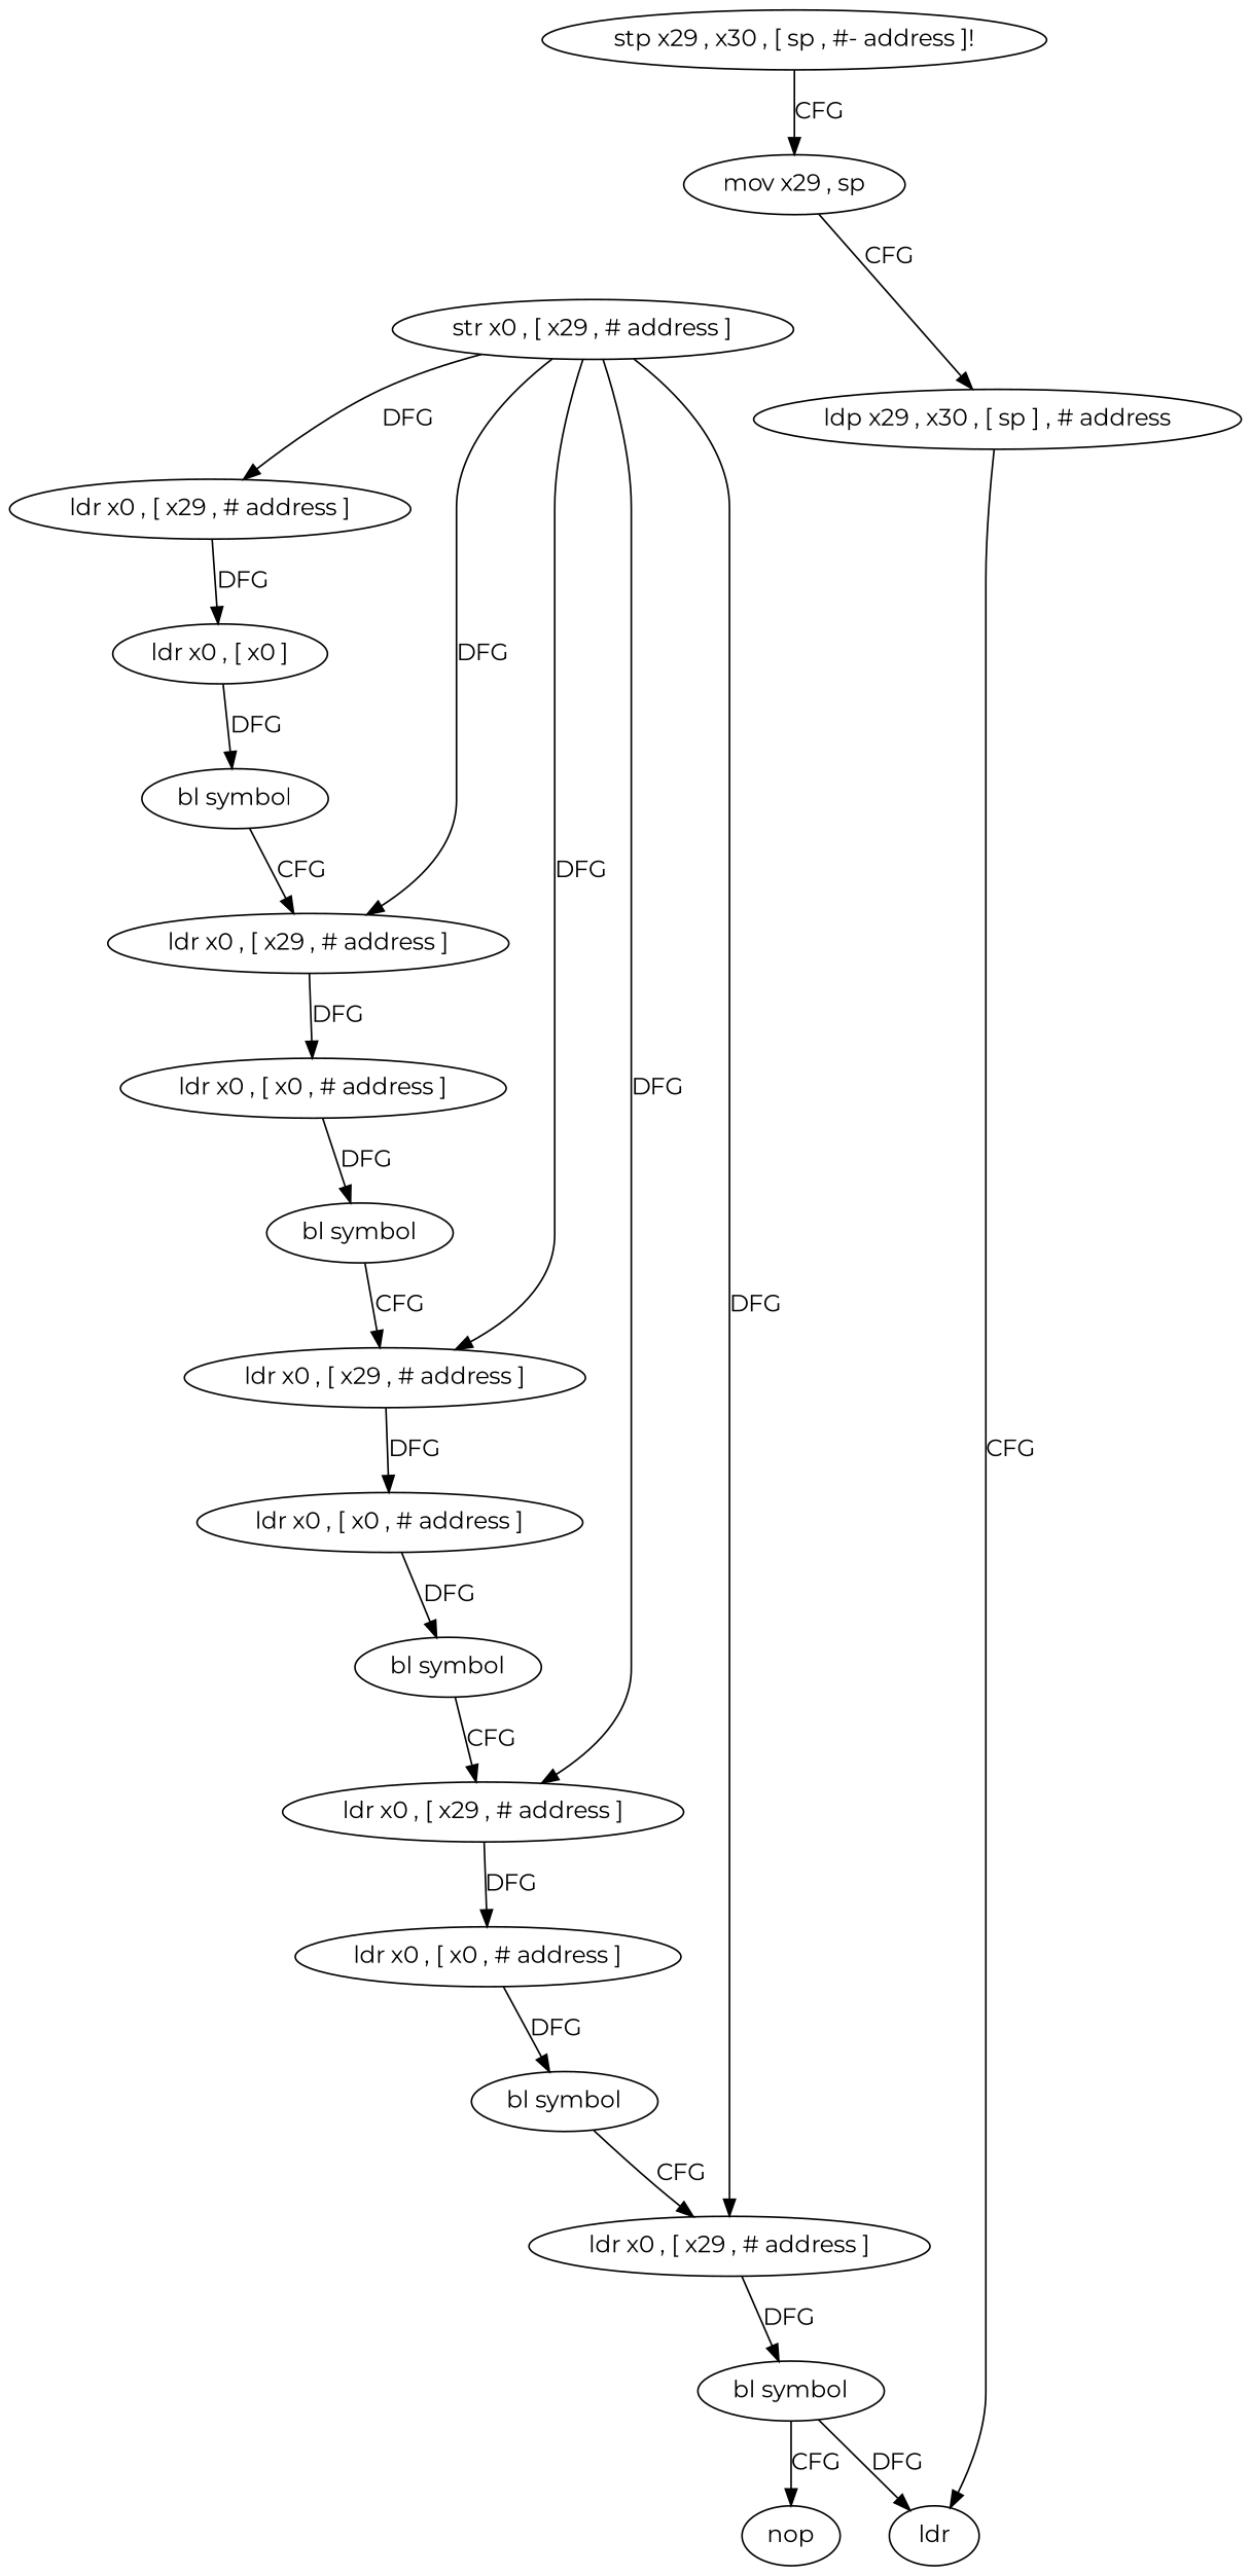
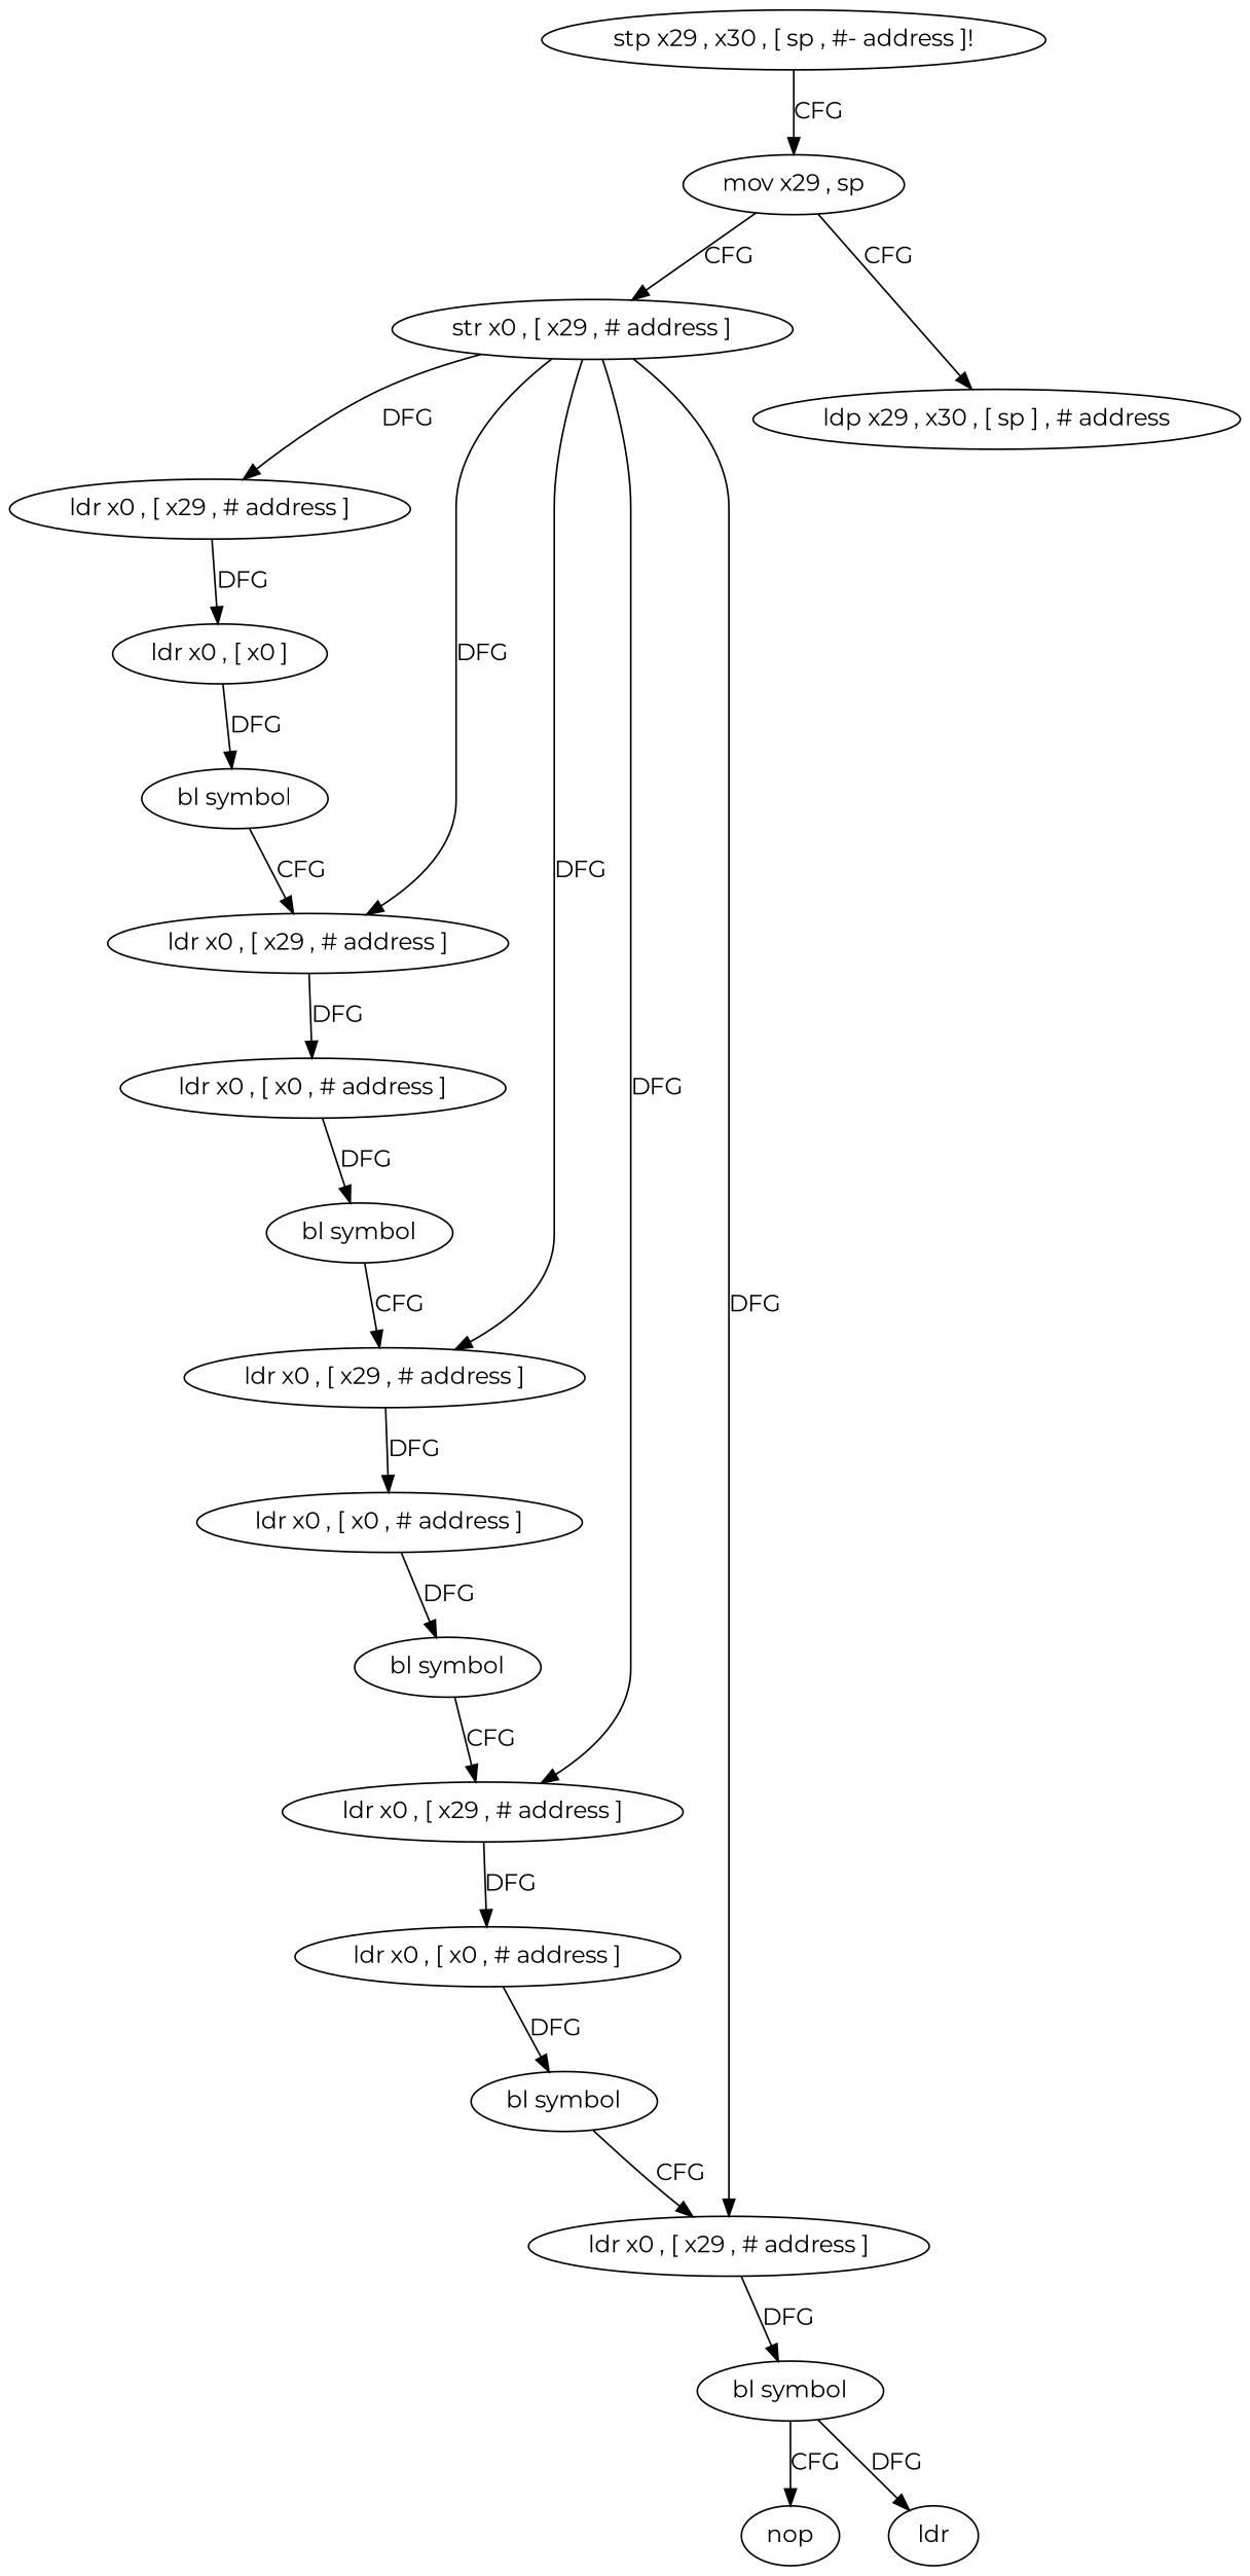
  digraph {
    fontname=Montserrat
    node [fontname=Montserrat]
    edge [fontname=Montserrat]
    n1 [label="stp x29 , x30 , [ sp , #- address ]!"]
    n2 [label="mov x29 , sp"]
    n3 [label="str x0 , [ x29 , # address ]"]
    n4 [label="ldp x29 , x30 , [ sp ] , # address"]
    n5 [label="ldr x0 , [ x29 , # address ]"]
    n6 [label="ldr x0 , [ x29 , # address ]"]
    n7 [label="ldr x0 , [ x29 , # address ]"]
    n8 [label="ldr x0 , [ x29 , # address ]"]
    n9 [label="ldr x0 , [ x29 , # address ]"]
    n10 [label="ldr x0 , [ x0 ]"]
    n11 [label="ldr x0 , [ x0 , # address ]"]
    n12 [label="ldr x0 , [ x0 , # address ]"]
    n13 [label="ldr x0 , [ x0 , # address ]"]
    n14 [label="bl symbol"]
    n15 [label="bl symbol"]
    n16 [label="bl symbol"]
    n17 [label="bl symbol"]
    n18 [label="bl symbol"]
    n19 [label=nop]
    n20 [label=ldr]
    n1 -> n2 [label=CFG]
+   n2 -> n3 [label=CFG]
    n2 -> n4 [label=CFG]
    n3 -> n5 [label=DFG]
    n3 -> n6 [label=DFG]
    n3 -> n7 [label=DFG]
    n3 -> n8 [label=DFG]
    n3 -> n9 [label=DFG]
-   n4 -> n20 [label=CFG]
    n5 -> n10 [label=DFG]
    n6 -> n11 [label=DFG]
    n7 -> n12 [label=DFG]
    n8 -> n13 [label=DFG]
    n9 -> n14 [label=DFG]
    n10 -> n15 [label=DFG]
    n11 -> n16 [label=DFG]
    n12 -> n17 [label=DFG]
    n13 -> n18 [label=DFG]
    n14 -> n19 [label=CFG]
    n14 -> n20 [label=DFG]
    n15 -> n6 [label=CFG]
    n16 -> n7 [label=CFG]
    n17 -> n8 [label=CFG]
    n18 -> n9 [label=CFG]
  }
